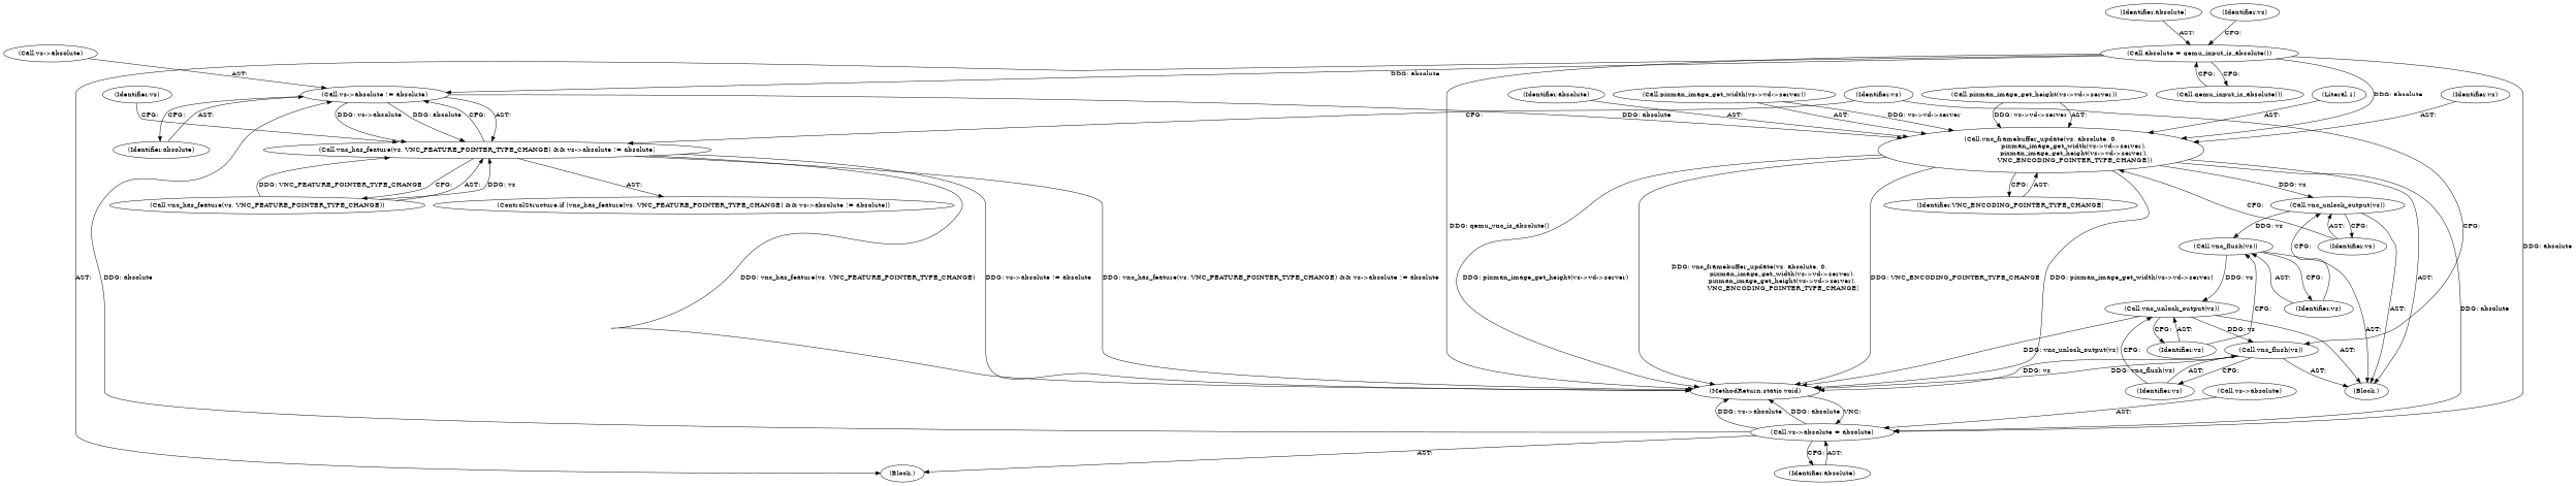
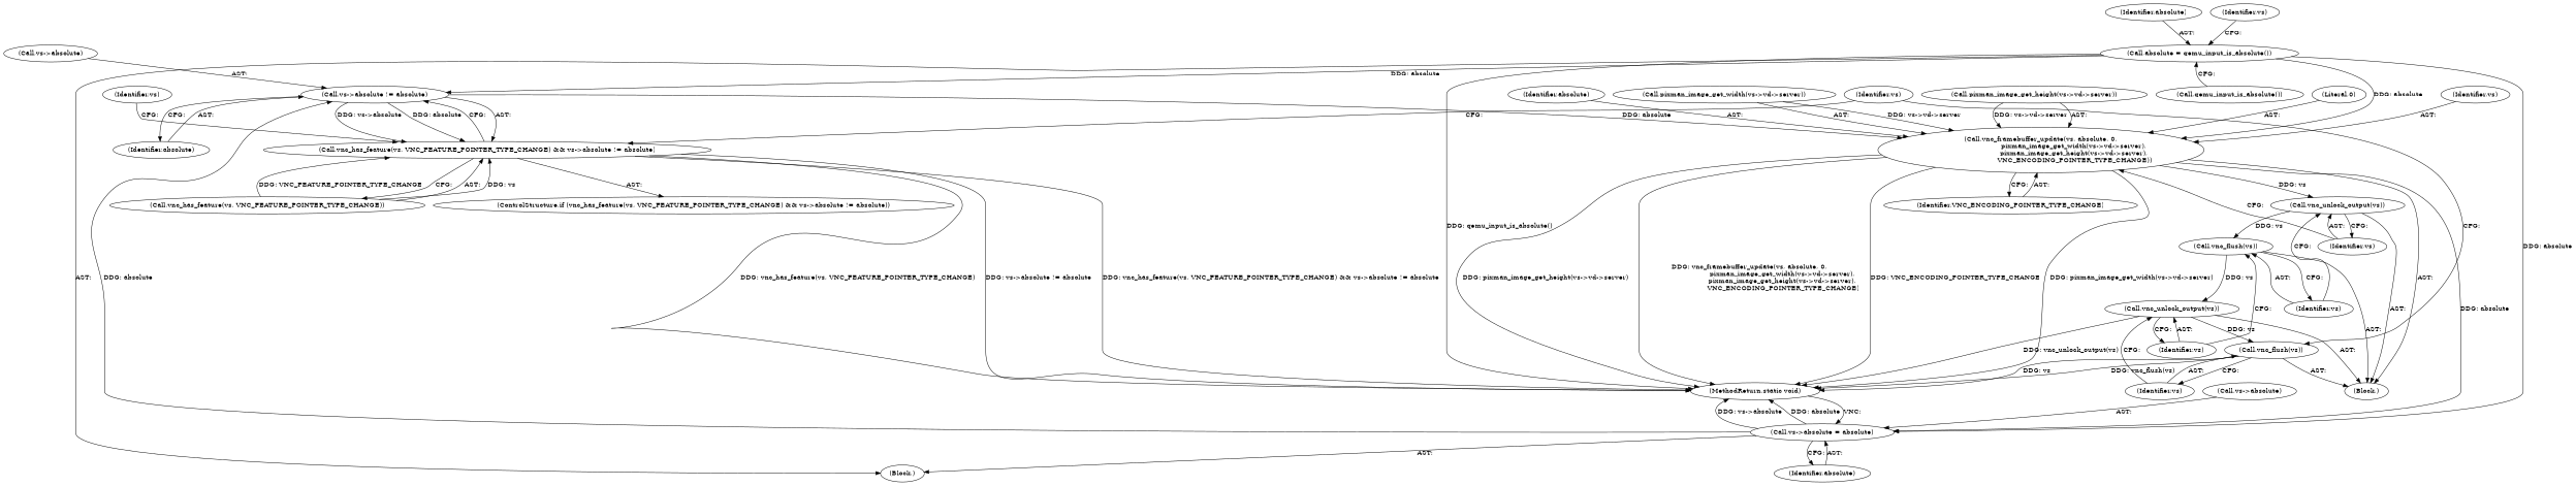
  digraph {
    n1 [label="(Call,vs->absolute != absolute)"]
    n2 [label="(Call,vnc_has_feature(vs, VNC_FEATURE_POINTER_TYPE_CHANGE) && vs->absolute != absolute)"]
    n3 [label="(Call,vnc_framebuffer_update(vs, absolute, 0,\n                               pixman_image_get_width(vs->vd->server),\n                               pixman_image_get_height(vs->vd->server),\n                                VNC_ENCODING_POINTER_TYPE_CHANGE))"]
    n4 [label="(Identifier,absolute)"]
    n5 [label="(MethodReturn,static void)"]
    n6 [label="(Call,vnc_has_feature(vs, VNC_FEATURE_POINTER_TYPE_CHANGE))"]
    n7 [label="(ControlStructure,if (vnc_has_feature(vs, VNC_FEATURE_POINTER_TYPE_CHANGE) && vs->absolute != absolute))"]
    n8 [label="(Call,vs->absolute = absolute)"]
    n9 [label="(Call,vnc_unlock_output(vs))"]
    n10 [label="(Identifier,VNC_ENCODING_POINTER_TYPE_CHANGE)"]
    n11 [label="(Block,)"]
    n12 [label="(Block,)"]
    n13 [label="(Identifier,absolute)"]
    n14 [label="(Call,absolute = qemu_input_is_absolute())"]
    n15 [label="(Call,qemu_input_is_absolute())"]
    n16 [label="(Call,vnc_flush(vs))"]
    n17 [label="(Identifier,vs)"]
    n18 [label="(Call,vnc_unlock_output(vs))"]
    n19 [label="(Identifier,vs)"]
    n20 [label="(Call,vnc_flush(vs))"]
    n21 [label="(Identifier,vs)"]
    n22 [label="(Identifier,vs)"]
    n23 [label="(Identifier,absolute)"]
    n24 [label="(Call,pixman_image_get_height(vs->vd->server))"]
    n25 [label="(Identifier,vs)"]
    n26 [label="(Call,pixman_image_get_width(vs->vd->server))"]
-   n27 [label="(Literal,1)"]
+   n27 [label="(Literal,0)"]
    n28 [label="(Identifier,vs)"]
    n29 [label="(Identifier,vs)"]
    n30 [label="(Identifier,vs)"]
    n31 [label="(Identifier,absolute)"]
    n32 [label="(Call,vs->absolute)"]
    n33 [label="(Call,vs->absolute)"]
    n1 -> n2 [label="AST: "]
    n1 -> n2 [label="DDG: vs->absolute"]
    n1 -> n2 [label="DDG: absolute"]
    n1 -> n3 [label="DDG: absolute"]
    n1 -> n4 [label="CFG: "]
    n2 -> n1 [label="CFG: "]
    n2 -> n5 [label="DDG: vnc_has_feature(vs, VNC_FEATURE_POINTER_TYPE_CHANGE)"]
    n2 -> n5 [label="DDG: vs->absolute != absolute"]
    n2 -> n5 [label="DDG: vnc_has_feature(vs, VNC_FEATURE_POINTER_TYPE_CHANGE) && vs->absolute != absolute"]
    n2 -> n6 [label="CFG: "]
    n2 -> n7 [label="AST: "]
    n3 -> n5 [label="DDG: pixman_image_get_height(vs->vd->server)"]
    n3 -> n5 [label="DDG: vnc_framebuffer_update(vs, absolute, 0,\n                               pixman_image_get_width(vs->vd->server),\n                               pixman_image_get_height(vs->vd->server),\n                                VNC_ENCODING_POINTER_TYPE_CHANGE)"]
    n3 -> n5 [label="DDG: VNC_ENCODING_POINTER_TYPE_CHANGE"]
    n3 -> n5 [label="DDG: pixman_image_get_width(vs->vd->server)"]
    n3 -> n8 [label="DDG: absolute"]
    n3 -> n9 [label="DDG: vs"]
    n3 -> n10 [label="CFG: "]
    n3 -> n11 [label="AST: "]
    n4 -> n1 [label="AST: "]
    n5 -> n8 [label="VNC: "]
    n6 -> n2 [label="AST: "]
    n6 -> n2 [label="DDG: vs"]
    n6 -> n2 [label="DDG: VNC_FEATURE_POINTER_TYPE_CHANGE"]
    n8 -> n1 [label="DDG: absolute"]
    n8 -> n5 [label="DDG: vs->absolute"]
    n8 -> n5 [label="DDG: absolute"]
    n8 -> n12 [label="AST: "]
    n8 -> n13 [label="CFG: "]
    n9 -> n11 [label="AST: "]
    n9 -> n16 [label="DDG: vs"]
    n9 -> n17 [label="CFG: "]
    n10 -> n3 [label="AST: "]
    n13 -> n8 [label="AST: "]
    n14 -> n1 [label="DDG: absolute"]
    n14 -> n3 [label="DDG: absolute"]
-   n14 -> n5 [label="DDG: qemu_vnc_is_absolute()"]
+   n14 -> n5 [label="DDG: qemu_input_is_absolute()"]
    n14 -> n8 [label="DDG: absolute"]
    n14 -> n12 [label="AST: "]
-   n14 -> n15 [label="CFG: "]
    n15 -> n14 [label="CFG: "]
    n16 -> n11 [label="AST: "]
    n16 -> n18 [label="DDG: vs"]
    n16 -> n19 [label="CFG: "]
    n17 -> n3 [label="CFG: "]
    n17 -> n9 [label="AST: "]
    n18 -> n5 [label="DDG: vnc_unlock_output(vs)"]
    n18 -> n11 [label="AST: "]
    n18 -> n20 [label="DDG: vs"]
    n18 -> n21 [label="CFG: "]
    n19 -> n9 [label="CFG: "]
    n19 -> n16 [label="AST: "]
    n20 -> n5 [label="DDG: vs"]
    n20 -> n5 [label="DDG: vnc_flush(vs)"]
    n20 -> n11 [label="AST: "]
    n20 -> n22 [label="CFG: "]
    n21 -> n16 [label="CFG: "]
    n21 -> n18 [label="AST: "]
    n22 -> n18 [label="CFG: "]
    n22 -> n20 [label="AST: "]
    n23 -> n14 [label="AST: "]
    n24 -> n3 [label="AST: "]
    n24 -> n3 [label="DDG: vs->vd->server"]
    n25 -> n14 [label="CFG: "]
    n26 -> n3 [label="AST: "]
    n26 -> n3 [label="DDG: vs->vd->server"]
    n27 -> n3 [label="AST: "]
    n28 -> n3 [label="AST: "]
    n29 -> n2 [label="CFG: "]
    n29 -> n20 [label="CFG: "]
    n30 -> n2 [label="CFG: "]
    n31 -> n3 [label="AST: "]
    n32 -> n8 [label="AST: "]
    n33 -> n1 [label="AST: "]
  }
